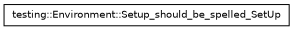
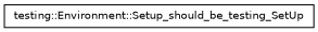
  digraph {
    rankdir=LR
-   n1 [color=black fillcolor=white fontname=Helvetica fontsize=10 height=0.2 label="testing::Environment::Setup_should_be_spelled_SetUp" shape=record style=filled width=0.4]
+   n1 [color=black fillcolor=white fontname=Helvetica fontsize=10 height=0.2 label="testing::Environment::Setup_should_be_testing_SetUp" shape=record style=filled width=0.4]
  }
